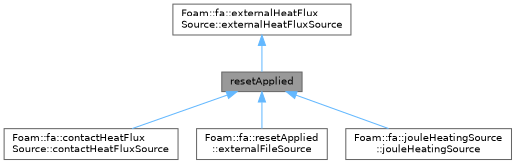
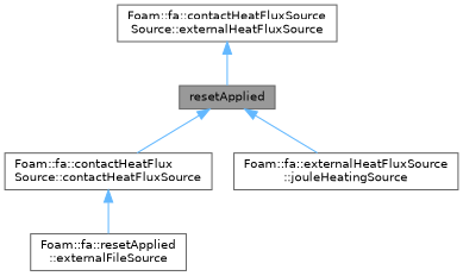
  digraph {
    rankdir=TB
    node [color=grey40 fillcolor=white fontname=Helvetica fontsize=10 shape=box style=filled]
    edge [color=steelblue1 dir=back fontname=Helvetica fontsize=10 labelfontname=Helvetica labelfontsize=10 style=solid]
    n1 [color=gray40 fillcolor=grey60 fontcolor=black height=0.2 label=resetApplied width=0.4]
    n2 [height=0.2 label="Foam::fa::contactHeatFlux\lSource::contactHeatFluxSource" width=0.4]
    n3 [height=0.2 label="Foam::fa::resetApplied\l::externalFileSource" width=0.4]
-   n4 [height=0.2 label="Foam::fa::jouleHeatingSource\l::jouleHeatingSource" width=0.4]
-   n5 [height=0.2 label="Foam::fa::externalHeatFlux\lSource::externalHeatFluxSource" width=0.4]
+   n4 [height=0.2 label="Foam::fa::externalHeatFluxSource\l::jouleHeatingSource" width=0.4]
+   n5 [height=0.2 label="Foam::fa::contactHeatFluxSource\lSource::externalHeatFluxSource" width=0.4]
    n1 -> n2
-   n1 -> n3
+   n2 -> n3
    n1 -> n4
    n5 -> n1
  }
